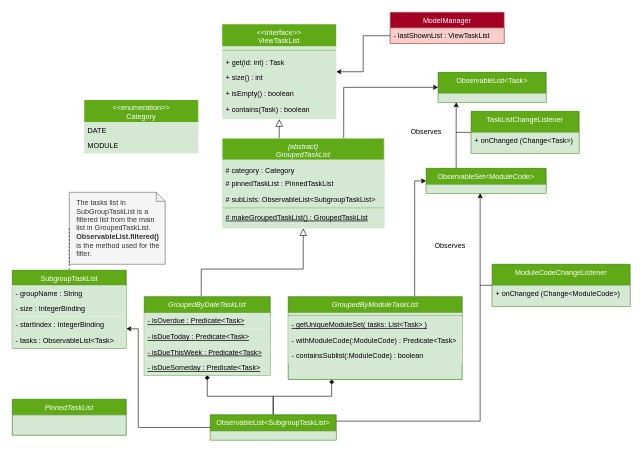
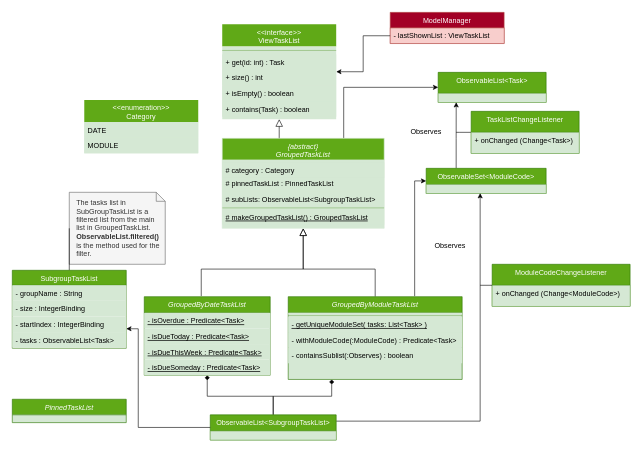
  <mxCell id="0" />
  <mxCell id="1" parent="0" />
  <mxCell id="2" value="" style="endArrow=block;endSize=10;endFill=0;shadow=0;strokeWidth=1;rounded=0;edgeStyle=elbowEdgeStyle;elbow=vertical;entryX=0.5;entryY=1;entryDx=0;entryDy=0;" edge="1" parent="1" target="10"><mxGeometry width="160" relative="1" as="geometry"><mxPoint x="465" y="231" as="sourcePoint" /><mxPoint x="467" y="190" as="targetPoint" /></mxGeometry></mxCell>
+ <mxCell id="3" value="" style="endArrow=block;endSize=10;endFill=0;shadow=0;strokeWidth=1;rounded=0;edgeStyle=elbowEdgeStyle;elbow=vertical;exitX=0.5;exitY=0;exitDx=0;exitDy=0;entryX=0.5;entryY=1;entryDx=0;entryDy=0;" edge="1" parent="1" source="32" target="21"><mxGeometry width="160" relative="1" as="geometry"><mxPoint x="475" y="240" as="sourcePoint" /><mxPoint x="490" y="419" as="targetPoint" /><Array as="points"><mxPoint x="540" y="448" /><mxPoint x="470" y="448" /><mxPoint x="490" y="448" /></Array></mxGeometry></mxCell>
  <mxCell id="4" value="" style="endArrow=block;endSize=10;endFill=0;shadow=0;strokeWidth=1;rounded=0;edgeStyle=elbowEdgeStyle;elbow=vertical;exitX=0.5;exitY=0;exitDx=0;exitDy=0;entryX=0.5;entryY=1;entryDx=0;entryDy=0;" edge="1" parent="1" target="21"><mxGeometry width="160" relative="1" as="geometry"><mxPoint x="335" y="493" as="sourcePoint" /><mxPoint x="465" y="403" as="targetPoint" /><Array as="points"><mxPoint x="400" y="448" /><mxPoint x="460" y="448" /><mxPoint x="440" y="448" /><mxPoint x="450" y="448" /></Array></mxGeometry></mxCell>
  <mxCell id="5" value="ModelManager" style="swimlane;fontStyle=0;align=center;verticalAlign=middle;childLayout=stackLayout;horizontal=1;startSize=26;horizontalStack=0;resizeParent=1;resizeLast=0;collapsible=1;marginBottom=0;rounded=0;shadow=0;strokeWidth=1;labelBackgroundColor=none;fillColor=#A20025;strokeColor=#b85450;fontFamily=Helvetica;fontColor=#FFFFFF;" vertex="1" parent="1"><mxGeometry x="650" y="20" width="190" height="52" as="geometry"><mxRectangle x="508" y="120" width="160" height="26" as="alternateBounds" /></mxGeometry></mxCell>
  <mxCell id="6" value="- lastShownList : ViewTaskList" style="text;align=left;verticalAlign=top;spacingLeft=4;spacingRight=4;overflow=hidden;rotatable=0;points=[[0,0.5],[1,0.5]];portConstraint=eastwest;fillColor=#f8cecc;strokeColor=#b85450;" vertex="1" parent="5"><mxGeometry y="26" width="190" height="26" as="geometry" /></mxCell>
  <mxCell id="7" style="edgeStyle=orthogonalEdgeStyle;rounded=0;orthogonalLoop=1;jettySize=auto;html=1;exitX=0.5;exitY=0;exitDx=0;exitDy=0;entryX=0.5;entryY=1;entryDx=0;entryDy=0;endArrow=diamond;endFill=1;" edge="1" parent="1" source="52" target="26"><mxGeometry relative="1" as="geometry"><Array as="points"><mxPoint x="455" y="660" /><mxPoint x="345" y="660" /></Array></mxGeometry></mxCell>
  <mxCell id="8" style="edgeStyle=orthogonalEdgeStyle;rounded=0;orthogonalLoop=1;jettySize=auto;html=1;exitX=0.5;exitY=0;exitDx=0;exitDy=0;entryX=0.25;entryY=1;entryDx=0;entryDy=0;endArrow=diamond;endFill=1;" edge="1" parent="1" source="52" target="32"><mxGeometry relative="1" as="geometry"><Array as="points"><mxPoint x="455" y="660" /><mxPoint x="553" y="660" /></Array></mxGeometry></mxCell>
  <mxCell id="9" style="edgeStyle=orthogonalEdgeStyle;rounded=0;orthogonalLoop=1;jettySize=auto;html=1;exitX=0;exitY=0.75;exitDx=0;exitDy=0;endArrow=classic;endFill=1;" edge="1" parent="1" source="5" target="10"><mxGeometry relative="1" as="geometry" /></mxCell>
  <mxCell id="10" value="&lt;&lt;interface&gt;&gt;&#10;ViewTaskList&#10;" style="swimlane;fontStyle=0;align=center;verticalAlign=top;childLayout=stackLayout;horizontal=1;startSize=37;horizontalStack=0;resizeParent=1;resizeLast=0;collapsible=1;marginBottom=0;rounded=0;shadow=0;strokeWidth=1;fillColor=#60a917;strokeColor=none;swimlaneFillColor=#D5E8D4;fontColor=#ffffff;" vertex="1" parent="1"><mxGeometry x="370" y="40" width="190" height="158" as="geometry"><mxRectangle x="230" y="140" width="160" height="26" as="alternateBounds" /></mxGeometry></mxCell>
  <mxCell id="11" value="" style="line;html=1;strokeWidth=1;align=left;verticalAlign=middle;spacingTop=-1;spacingLeft=3;spacingRight=3;rotatable=0;labelPosition=right;points=[];portConstraint=eastwest;fillColor=#d5e8d4;strokeColor=#82b366;shadow=0;gradientColor=none;" vertex="1" parent="10"><mxGeometry y="37" width="190" height="13" as="geometry" /></mxCell>
  <mxCell id="12" value="+ get(id: int) : Task" style="text;align=left;verticalAlign=top;spacingLeft=4;spacingRight=4;overflow=hidden;rotatable=0;points=[[0,0.5],[1,0.5]];portConstraint=eastwest;fillColor=#d5e8d4;strokeColor=none;" vertex="1" parent="10"><mxGeometry y="50" width="190" height="26" as="geometry" /></mxCell>
  <mxCell id="13" value="+ size() : int" style="text;align=left;verticalAlign=top;spacingLeft=4;spacingRight=4;overflow=hidden;rotatable=0;points=[[0,0.5],[1,0.5]];portConstraint=eastwest;rounded=0;shadow=0;html=0;fillColor=#d5e8d4;strokeColor=none;" vertex="1" parent="10"><mxGeometry y="76" width="190" height="26" as="geometry" /></mxCell>
  <mxCell id="14" value="+ isEmpty() : boolean" style="text;align=left;verticalAlign=top;spacingLeft=4;spacingRight=4;overflow=hidden;rotatable=0;points=[[0,0.5],[1,0.5]];portConstraint=eastwest;fillColor=#d5e8d4;strokeColor=none;" vertex="1" parent="10"><mxGeometry y="102" width="190" height="26" as="geometry" /></mxCell>
  <mxCell id="15" value="+ contains(Task) : boolean" style="text;align=left;verticalAlign=top;spacingLeft=4;spacingRight=4;overflow=hidden;rotatable=0;points=[[0,0.5],[1,0.5]];portConstraint=eastwest;fillColor=#d5e8d4;strokeColor=none;" vertex="1" parent="10"><mxGeometry y="128" width="190" height="26" as="geometry" /></mxCell>
  <mxCell id="16" value="ObservableList&lt;Task&gt;" style="swimlane;fontStyle=0;align=center;verticalAlign=top;childLayout=stackLayout;horizontal=1;startSize=35;horizontalStack=0;resizeParent=1;resizeLast=0;collapsible=1;marginBottom=0;rounded=0;shadow=0;strokeWidth=1;fillColor=#60a917;strokeColor=#2D7600;fontColor=#ffffff;" vertex="1" parent="1"><mxGeometry x="730" y="120" width="180" height="50" as="geometry"><mxRectangle x="340" y="380" width="170" height="26" as="alternateBounds" /></mxGeometry></mxCell>
  <mxCell id="17" value="" style="text;align=left;verticalAlign=top;spacingLeft=4;spacingRight=4;overflow=hidden;rotatable=0;points=[[0,0.5],[1,0.5]];portConstraint=eastwest;fillColor=#d5e8d4;strokeColor=#82b366;" vertex="1" parent="16"><mxGeometry y="35" width="180" height="15" as="geometry" /></mxCell>
  <mxCell id="18" value="&lt;div&gt;The tasks list in SubGroupTaskList is a filtered list from the main list in GroupedTaskList.&lt;/div&gt;&lt;div&gt;&lt;b&gt;ObservableList.filtered()&lt;/b&gt; is the method used for the filter.&lt;br&gt;&lt;/div&gt;" style="shape=note;size=15;align=left;spacingLeft=10;html=1;whiteSpace=wrap;fillColor=#f5f5f5;strokeColor=#666666;fontColor=#333333;" vertex="1" parent="1"><mxGeometry x="115" y="320" width="160" height="120" as="geometry" /></mxCell>
- <mxCell id="19" value="" style="edgeStyle=none;endArrow=none;exitX=0;exitY=0.5;dashed=1;html=1;exitDx=0;exitDy=0;exitPerimeter=0;entryX=0.5;entryY=0;entryDx=0;entryDy=0;" edge="1" parent="1" source="18" target="65"><mxGeometry x="1" relative="1" as="geometry"><mxPoint x="-30" y="581" as="targetPoint" /></mxGeometry></mxCell>
+ <mxCell id="19" value="" style="edgeStyle=none;endArrow=none;exitX=0;exitY=0.5;dashed=0;html=1;exitDx=0;exitDy=0;exitPerimeter=0;entryX=0.5;entryY=0;entryDx=0;entryDy=0;" edge="1" parent="1" source="18" target="65"><mxGeometry x="1" relative="1" as="geometry"><mxPoint x="-30" y="581" as="targetPoint" /></mxGeometry></mxCell>
  <mxCell id="20" style="edgeStyle=orthogonalEdgeStyle;rounded=0;orthogonalLoop=1;jettySize=auto;html=1;exitX=0.75;exitY=0;exitDx=0;exitDy=0;entryX=0;entryY=0.5;entryDx=0;entryDy=0;" edge="1" parent="1" source="21" target="16"><mxGeometry relative="1" as="geometry" /></mxCell>
  <mxCell id="21" value="{abstract}&#10;GroupedTaskList&#10;" style="swimlane;fontStyle=2;align=center;verticalAlign=top;childLayout=stackLayout;horizontal=1;startSize=36;horizontalStack=0;resizeParent=1;resizeLast=0;collapsible=1;marginBottom=0;rounded=0;shadow=0;strokeWidth=1;fillColor=#60a917;strokeColor=#D5E8D4;fontColor=#ffffff;swimlaneFillColor=#D5E8D4;" vertex="1" parent="1"><mxGeometry x="370" y="230" width="270" height="150" as="geometry"><mxRectangle x="130" y="380" width="160" height="26" as="alternateBounds" /></mxGeometry></mxCell>
  <mxCell id="22" value="# tasks: ObservableList&lt;Task&gt;" style="text;align=left;verticalAlign=top;spacingLeft=4;spacingRight=4;overflow=hidden;rotatable=0;points=[[0,0.5],[1,0.5]];portConstraint=eastwest;rounded=0;shadow=0;html=0;fillColor=#d5e8d4;strokeColor=none;" vertex="1" parent="21"><mxGeometry y="36" width="270" height="26" as="geometry" /></mxCell>
  <mxCell id="23" value="# pinnedTaskList : PinnedTaskList" style="text;align=left;verticalAlign=top;spacingLeft=4;spacingRight=4;overflow=hidden;rotatable=0;points=[[0,0.5],[1,0.5]];portConstraint=eastwest;fillColor=#d5e8d4;strokeColor=none;" vertex="1" parent="21"><mxGeometry y="62" width="270" height="26" as="geometry" /></mxCell>
  <mxCell id="24" value="# subLists: ObservableList&lt;SubgroupTaskList&gt;" style="text;align=left;verticalAlign=top;spacingLeft=4;spacingRight=4;overflow=hidden;rotatable=0;points=[[0,0.5],[1,0.5]];portConstraint=eastwest;rounded=0;shadow=0;html=0;fillColor=#d5e8d4;strokeColor=none;" vertex="1" parent="21"><mxGeometry y="88" width="270" height="26" as="geometry" /></mxCell>
  <mxCell id="25" value="" style="line;html=1;strokeWidth=1;align=left;verticalAlign=middle;spacingTop=-1;spacingLeft=3;spacingRight=3;rotatable=0;labelPosition=right;points=[];portConstraint=eastwest;fillColor=#d5e8d4;strokeColor=#82b366;shadow=0;gradientColor=none;" vertex="1" parent="21"><mxGeometry y="114" width="270" height="4" as="geometry" /></mxCell>
  <mxCell id="26" value="GroupedByDateTaskList" style="swimlane;fontStyle=2;align=center;verticalAlign=top;childLayout=stackLayout;horizontal=1;startSize=27;horizontalStack=0;resizeParent=1;resizeLast=0;collapsible=1;marginBottom=0;rounded=0;shadow=0;strokeWidth=1;fillColor=#60a917;strokeColor=#2D7600;fontColor=#ffffff;" vertex="1" parent="1"><mxGeometry x="240" y="494" width="210" height="131" as="geometry"><mxRectangle x="130" y="380" width="160" height="26" as="alternateBounds" /></mxGeometry></mxCell>
  <mxCell id="27" value="- isOverdue : Predicate&lt;Task&gt; " style="text;align=left;verticalAlign=top;spacingLeft=4;spacingRight=4;overflow=hidden;rotatable=0;points=[[0,0.5],[1,0.5]];portConstraint=eastwest;fontStyle=4;fillColor=#d5e8d4;strokeColor=none;" vertex="1" parent="26"><mxGeometry y="27" width="210" height="26" as="geometry" /></mxCell>
  <mxCell id="28" value="- isDueToday : Predicate&lt;Task&gt;" style="text;align=left;verticalAlign=top;spacingLeft=4;spacingRight=4;overflow=hidden;rotatable=0;points=[[0,0.5],[1,0.5]];portConstraint=eastwest;rounded=0;shadow=0;html=0;fontStyle=4;fillColor=#d5e8d4;strokeColor=none;" vertex="1" parent="26"><mxGeometry y="53" width="210" height="26" as="geometry" /></mxCell>
  <mxCell id="29" value="- isDueThisWeek : Predicate&lt;Task&gt; " style="text;align=left;verticalAlign=top;spacingLeft=4;spacingRight=4;overflow=hidden;rotatable=0;points=[[0,0.5],[1,0.5]];portConstraint=eastwest;rounded=0;shadow=0;html=0;fontStyle=4;fillColor=#d5e8d4;strokeColor=none;" vertex="1" parent="26"><mxGeometry y="79" width="210" height="26" as="geometry" /></mxCell>
  <mxCell id="30" value="- isDueSomeday : Predicate&lt;Task&gt; " style="text;align=left;verticalAlign=top;spacingLeft=4;spacingRight=4;overflow=hidden;rotatable=0;points=[[0,0.5],[1,0.5]];portConstraint=eastwest;rounded=0;shadow=0;html=0;fontStyle=4;fillColor=#d5e8d4;strokeColor=none;" vertex="1" parent="26"><mxGeometry y="105" width="210" height="26" as="geometry" /></mxCell>
  <mxCell id="31" style="edgeStyle=orthogonalEdgeStyle;rounded=0;orthogonalLoop=1;jettySize=auto;html=1;exitX=0.727;exitY=-0.006;exitDx=0;exitDy=0;entryX=0;entryY=0.5;entryDx=0;entryDy=0;exitPerimeter=0;" edge="1" parent="1" source="32" target="41"><mxGeometry relative="1" as="geometry"><Array as="points"><mxPoint x="691" y="301" /></Array></mxGeometry></mxCell>
  <mxCell id="32" value="GroupedByModuleTaskList" style="swimlane;fontStyle=2;align=center;verticalAlign=top;childLayout=stackLayout;horizontal=1;startSize=27;horizontalStack=0;resizeParent=1;resizeLast=0;collapsible=1;marginBottom=0;rounded=0;shadow=0;strokeWidth=1;fillColor=#60a917;strokeColor=#2D7600;swimlaneFillColor=#D5E8D4;fontColor=#ffffff;" vertex="1" parent="1"><mxGeometry x="480" y="494" width="290" height="138" as="geometry"><mxRectangle x="130" y="380" width="160" height="26" as="alternateBounds" /></mxGeometry></mxCell>
  <mxCell id="33" value="" style="text;align=left;verticalAlign=top;spacingLeft=4;spacingRight=4;overflow=hidden;rotatable=0;points=[[0,0.5],[1,0.5]];portConstraint=eastwest;rounded=0;shadow=0;html=0;fillColor=#d5e8d4;strokeColor=none;" vertex="1" parent="32"><mxGeometry y="27" width="290" height="3" as="geometry" /></mxCell>
  <mxCell id="34" value="" style="line;html=1;strokeWidth=1;align=left;verticalAlign=middle;spacingTop=-1;spacingLeft=3;spacingRight=3;rotatable=0;labelPosition=right;points=[];portConstraint=eastwest;fillColor=#ffffff;strokeColor=#82b366;" vertex="1" parent="32"><mxGeometry y="30" width="290" height="3" as="geometry" /></mxCell>
  <mxCell id="35" value="- getUniqueModuleSet( tasks: List&lt;Task&gt; )" style="text;align=left;verticalAlign=top;spacingLeft=4;spacingRight=4;overflow=hidden;rotatable=0;points=[[0,0.5],[1,0.5]];portConstraint=eastwest;fontStyle=4;fillColor=#d5e8d4;strokeColor=none;" vertex="1" parent="32"><mxGeometry y="33" width="290" height="26" as="geometry" /></mxCell>
  <mxCell id="36" value="- withModuleCode(:ModuleCode) : Predicate&lt;Task&gt;" style="text;align=left;verticalAlign=top;spacingLeft=4;spacingRight=4;overflow=hidden;rotatable=0;points=[[0,0.5],[1,0.5]];portConstraint=eastwest;fillColor=#d5e8d4;strokeColor=none;" vertex="1" parent="32"><mxGeometry y="59" width="290" height="26" as="geometry" /></mxCell>
- <mxCell id="37" value="- containsSublist(:ModuleCode) : boolean" style="text;align=left;verticalAlign=top;spacingLeft=4;spacingRight=4;overflow=hidden;rotatable=0;points=[[0,0.5],[1,0.5]];portConstraint=eastwest;fillColor=#d5e8d4;strokeColor=none;" vertex="1" parent="32"><mxGeometry y="85" width="290" height="26" as="geometry" /></mxCell>
+ <mxCell id="37" value="- containsSublist(:Observes) : boolean" style="text;align=left;verticalAlign=top;spacingLeft=4;spacingRight=4;overflow=hidden;rotatable=0;points=[[0,0.5],[1,0.5]];portConstraint=eastwest;fillColor=#d5e8d4;strokeColor=none;" vertex="1" parent="32"><mxGeometry y="85" width="290" height="26" as="geometry" /></mxCell>
  <mxCell id="38" value="# makeGroupedTaskList() : GroupedTaskList" style="text;align=left;verticalAlign=top;spacingLeft=4;spacingRight=4;overflow=hidden;rotatable=0;points=[[0,0.5],[1,0.5]];portConstraint=eastwest;fontStyle=4;fillColor=#d5e8d4;strokeColor=none;gradientColor=none;" vertex="1" parent="1"><mxGeometry x="370" y="348" width="270" height="26" as="geometry" /></mxCell>
  <mxCell id="39" value="# category : Category" style="text;align=left;verticalAlign=top;spacingLeft=4;spacingRight=4;overflow=hidden;rotatable=0;points=[[0,0.5],[1,0.5]];portConstraint=eastwest;fillColor=#d5e8d4;strokeColor=none;" vertex="1" parent="1"><mxGeometry x="370" y="270" width="270" height="26" as="geometry" /></mxCell>
  <mxCell id="40" style="edgeStyle=orthogonalEdgeStyle;rounded=0;orthogonalLoop=1;jettySize=auto;html=1;exitX=0.25;exitY=0;exitDx=0;exitDy=0;entryX=0.167;entryY=0.989;entryDx=0;entryDy=0;entryPerimeter=0;" edge="1" parent="1" source="41" target="17"><mxGeometry relative="1" as="geometry"><Array as="points"><mxPoint x="760" y="230" /><mxPoint x="760" y="230" /></Array></mxGeometry></mxCell>
  <mxCell id="41" value="ObservableSet&lt;ModuleCode&gt;" style="swimlane;fontStyle=0;align=center;verticalAlign=top;childLayout=stackLayout;horizontal=1;startSize=27;horizontalStack=0;resizeParent=1;resizeLast=0;collapsible=1;marginBottom=0;rounded=0;shadow=0;strokeWidth=1;fillColor=#60a917;strokeColor=#2D7600;fontColor=#ffffff;" vertex="1" parent="1"><mxGeometry x="710" y="280" width="200" height="42" as="geometry"><mxRectangle x="340" y="380" width="170" height="26" as="alternateBounds" /></mxGeometry></mxCell>
  <mxCell id="42" value="" style="text;align=left;verticalAlign=top;spacingLeft=4;spacingRight=4;overflow=hidden;rotatable=0;points=[[0,0.5],[1,0.5]];portConstraint=eastwest;fillColor=#d5e8d4;strokeColor=#82b366;" vertex="1" parent="41"><mxGeometry y="27" width="200" height="15" as="geometry" /></mxCell>
  <mxCell id="43" value="" style="edgeStyle=orthogonalEdgeStyle;rounded=0;orthogonalLoop=1;jettySize=auto;html=1;endArrow=none;endFill=0;" edge="1" parent="1" source="44"><mxGeometry relative="1" as="geometry"><mxPoint x="760" y="220" as="targetPoint" /></mxGeometry></mxCell>
  <mxCell id="44" value="TaskListChangeListener" style="swimlane;fontStyle=0;align=center;verticalAlign=top;childLayout=stackLayout;horizontal=1;startSize=35;horizontalStack=0;resizeParent=1;resizeLast=0;collapsible=1;marginBottom=0;rounded=0;shadow=0;strokeWidth=1;fillColor=#60a917;strokeColor=#2D7600;fontColor=#ffffff;" vertex="1" parent="1"><mxGeometry x="785" y="185" width="180" height="70" as="geometry"><mxRectangle x="340" y="380" width="170" height="26" as="alternateBounds" /></mxGeometry></mxCell>
  <mxCell id="45" value="+ onChanged (Change&lt;Task&gt;)" style="text;align=left;verticalAlign=top;spacingLeft=4;spacingRight=4;overflow=hidden;rotatable=0;points=[[0,0.5],[1,0.5]];portConstraint=eastwest;fillColor=#d5e8d4;strokeColor=#82b366;" vertex="1" parent="44"><mxGeometry y="35" width="180" height="35" as="geometry" /></mxCell>
  <mxCell id="46" value="" style="group" vertex="1" connectable="0" parent="1"><mxGeometry x="690" y="210" width="68" height="20" as="geometry" /></mxCell>
  <mxCell id="47" value="" style="shape=image;html=1;verticalAlign=top;verticalLabelPosition=bottom;labelBackgroundColor=#ffffff;imageAspect=0;aspect=fixed;image=https://cdn4.iconfinder.com/data/icons/ionicons/512/icon-arrow-right-b-128.png;rounded=1;shadow=0;fillColor=#000099;rotation=-90;" vertex="1" parent="46"><mxGeometry x="48" width="20" height="20" as="geometry" /></mxCell>
  <mxCell id="48" value="Observes" style="text;html=1;strokeColor=none;fillColor=none;align=center;verticalAlign=middle;whiteSpace=wrap;rounded=0;shadow=0;" vertex="1" parent="46"><mxGeometry width="40" height="20" as="geometry" /></mxCell>
  <mxCell id="49" style="edgeStyle=orthogonalEdgeStyle;rounded=0;orthogonalLoop=1;jettySize=auto;html=1;exitX=1;exitY=0.25;exitDx=0;exitDy=0;startArrow=none;startFill=0;endArrow=classic;endFill=1;entryX=0.45;entryY=0.963;entryDx=0;entryDy=0;entryPerimeter=0;" edge="1" parent="1" source="52" target="42"><mxGeometry relative="1" as="geometry"><mxPoint x="820" y="340" as="targetPoint" /><Array as="points"><mxPoint x="800" y="701" /></Array></mxGeometry></mxCell>
  <mxCell id="50" value="ModuleCodeChangeListener" style="swimlane;fontStyle=0;align=center;verticalAlign=top;childLayout=stackLayout;horizontal=1;startSize=35;horizontalStack=0;resizeParent=1;resizeLast=0;collapsible=1;marginBottom=0;rounded=0;shadow=0;strokeWidth=1;fillColor=#60a917;strokeColor=#2D7600;fontColor=#ffffff;" vertex="1" parent="1"><mxGeometry x="820" y="440" width="230" height="70" as="geometry"><mxRectangle x="340" y="380" width="170" height="26" as="alternateBounds" /></mxGeometry></mxCell>
  <mxCell id="51" value="+ onChanged (Change&lt;ModuleCode&gt;)" style="text;align=left;verticalAlign=top;spacingLeft=4;spacingRight=4;overflow=hidden;rotatable=0;points=[[0,0.5],[1,0.5]];portConstraint=eastwest;fillColor=#d5e8d4;strokeColor=#82b366;" vertex="1" parent="50"><mxGeometry y="35" width="230" height="35" as="geometry" /></mxCell>
  <mxCell id="52" value="ObservableList&lt;SubgroupTaskList&gt;" style="swimlane;fontStyle=0;align=center;verticalAlign=top;childLayout=stackLayout;horizontal=1;startSize=27;horizontalStack=0;resizeParent=1;resizeLast=0;collapsible=1;marginBottom=0;rounded=0;shadow=0;strokeWidth=1;fillColor=#60a917;strokeColor=#2D7600;fontColor=#ffffff;" vertex="1" parent="1"><mxGeometry x="350" y="691" width="210" height="42" as="geometry"><mxRectangle x="340" y="380" width="170" height="26" as="alternateBounds" /></mxGeometry></mxCell>
  <mxCell id="53" value="" style="text;align=left;verticalAlign=top;spacingLeft=4;spacingRight=4;overflow=hidden;rotatable=0;points=[[0,0.5],[1,0.5]];portConstraint=eastwest;fillColor=#d5e8d4;strokeColor=#82b366;" vertex="1" parent="52"><mxGeometry y="27" width="210" height="15" as="geometry" /></mxCell>
  <mxCell id="54" value="" style="group" vertex="1" connectable="0" parent="1"><mxGeometry x="361.42" y="665" width="89.576" height="20" as="geometry" /></mxCell>
  <mxCell id="55" value="" style="shape=image;html=1;verticalAlign=top;verticalLabelPosition=bottom;labelBackgroundColor=#ffffff;imageAspect=0;aspect=fixed;image=https://cdn4.iconfinder.com/data/icons/ionicons/512/icon-arrow-right-b-128.png;rounded=1;shadow=0;fillColor=#000099;rotation=-90;" vertex="1" parent="54"><mxGeometry x="72.354" y="1.39" width="17.222" height="17.222" as="geometry" /></mxCell>
  <mxCell id="56" style="edgeStyle=orthogonalEdgeStyle;rounded=0;orthogonalLoop=1;jettySize=auto;html=1;entryX=0;entryY=0.5;entryDx=0;entryDy=0;endArrow=none;endFill=0;startArrow=classic;startFill=1;exitX=1;exitY=0.75;exitDx=0;exitDy=0;" edge="1" parent="1" source="65" target="52"><mxGeometry relative="1" as="geometry"><mxPoint x="170" y="490" as="sourcePoint" /><Array as="points"><mxPoint x="230" y="548" /><mxPoint x="230" y="712" /></Array></mxGeometry></mxCell>
  <mxCell id="57" value="" style="edgeStyle=orthogonalEdgeStyle;rounded=0;orthogonalLoop=1;jettySize=auto;html=1;startArrow=none;startFill=0;endArrow=none;endFill=0;" edge="1" parent="1" source="50"><mxGeometry relative="1" as="geometry"><mxPoint x="800" y="475" as="targetPoint" /><Array as="points"><mxPoint x="820" y="475" /><mxPoint x="820" y="475" /></Array></mxGeometry></mxCell>
  <mxCell id="58" value="" style="group" vertex="1" connectable="0" parent="1"><mxGeometry x="730" y="400" width="68" height="20" as="geometry" /></mxCell>
  <mxCell id="59" value="" style="shape=image;html=1;verticalAlign=top;verticalLabelPosition=bottom;labelBackgroundColor=#ffffff;imageAspect=0;aspect=fixed;image=https://cdn4.iconfinder.com/data/icons/ionicons/512/icon-arrow-right-b-128.png;rounded=1;shadow=0;fillColor=#000099;rotation=-90;" vertex="1" parent="58"><mxGeometry x="48" width="20" height="20" as="geometry" /></mxCell>
  <mxCell id="60" value="Observes" style="text;html=1;strokeColor=none;fillColor=none;align=center;verticalAlign=middle;whiteSpace=wrap;rounded=0;shadow=0;" vertex="1" parent="58"><mxGeometry width="40" height="20" as="geometry" /></mxCell>
  <mxCell id="61" value="&lt;&lt;enumeration&gt;&gt;&#10;Category&#10;" style="swimlane;fontStyle=0;align=center;verticalAlign=top;childLayout=stackLayout;horizontal=1;startSize=37;horizontalStack=0;resizeParent=1;resizeLast=0;collapsible=1;marginBottom=0;rounded=0;shadow=0;strokeWidth=1;fillColor=#60a917;strokeColor=none;swimlaneFillColor=#D5E8D4;fontColor=#ffffff;" vertex="1" parent="1"><mxGeometry x="140" y="166" width="190" height="89" as="geometry"><mxRectangle x="230" y="140" width="160" height="26" as="alternateBounds" /></mxGeometry></mxCell>
  <mxCell id="62" value="DATE" style="text;align=left;verticalAlign=top;spacingLeft=4;spacingRight=4;overflow=hidden;rotatable=0;points=[[0,0.5],[1,0.5]];portConstraint=eastwest;fillColor=#d5e8d4;strokeColor=none;" vertex="1" parent="61"><mxGeometry y="37" width="190" height="26" as="geometry" /></mxCell>
  <mxCell id="63" value="MODULE" style="text;align=left;verticalAlign=top;spacingLeft=4;spacingRight=4;overflow=hidden;rotatable=0;points=[[0,0.5],[1,0.5]];portConstraint=eastwest;rounded=0;shadow=0;html=0;fillColor=#d5e8d4;strokeColor=none;" vertex="1" parent="61"><mxGeometry y="63" width="190" height="26" as="geometry" /></mxCell>
- <mxCell id="64" value="PinnedTaskList" style="swimlane;fontStyle=2;align=center;verticalAlign=middle;childLayout=stackLayout;horizontal=1;startSize=26;horizontalStack=0;resizeParent=1;resizeLast=0;collapsible=1;marginBottom=0;rounded=0;shadow=0;strokeWidth=1;fillColor=#60a917;strokeColor=#2D7600;fontColor=#ffffff;swimlaneFillColor=#D5E8D4;" vertex="1" parent="1"><mxGeometry x="20" y="665" width="190" height="60" as="geometry"><mxRectangle x="-135" y="819" width="160" height="19" as="alternateBounds" /></mxGeometry></mxCell>
+ <mxCell id="64" value="PinnedTaskList" style="swimlane;fontStyle=2;align=center;verticalAlign=middle;childLayout=stackLayout;horizontal=1;startSize=26;horizontalStack=0;resizeParent=1;resizeLast=0;collapsible=1;marginBottom=0;rounded=0;shadow=0;strokeWidth=1;fillColor=#60a917;strokeColor=#2D7600;fontColor=#ffffff;swimlaneFillColor=#D5E8D4;" vertex="1" parent="1"><mxGeometry y="665" width="190" height="39" as="geometry" x="20"><mxRectangle x="-135" y="819" width="160" height="19" as="alternateBounds" /></mxGeometry></mxCell>
  <mxCell id="65" value="SubgroupTaskList" style="swimlane;fontStyle=0;align=center;verticalAlign=top;childLayout=stackLayout;horizontal=1;startSize=25;horizontalStack=0;resizeParent=1;resizeLast=0;collapsible=1;marginBottom=0;rounded=0;shadow=0;strokeWidth=1;fillColor=#60a917;strokeColor=#2D7600;fontColor=#ffffff;" vertex="1" parent="1"><mxGeometry y="450" width="190" height="130" as="geometry" x="20"><mxRectangle x="230" y="140" width="160" height="26" as="alternateBounds" /></mxGeometry></mxCell>
  <mxCell id="66" value="- groupName : String " style="text;align=left;verticalAlign=top;spacingLeft=4;spacingRight=4;overflow=hidden;rotatable=0;points=[[0,0.5],[1,0.5]];portConstraint=eastwest;rounded=0;shadow=0;html=0;fillColor=#d5e8d4;strokeColor=none;" vertex="1" parent="65"><mxGeometry y="25" width="190" height="26" as="geometry" /></mxCell>
  <mxCell id="67" value="- size : IntegerBinding " style="text;align=left;verticalAlign=top;spacingLeft=4;spacingRight=4;overflow=hidden;rotatable=0;points=[[0,0.5],[1,0.5]];portConstraint=eastwest;fillColor=#d5e8d4;strokeColor=none;" vertex="1" parent="65"><mxGeometry y="51" width="190" height="26" as="geometry" /></mxCell>
  <mxCell id="68" value="- startIndex : IntegerBinding " style="text;align=left;verticalAlign=top;spacingLeft=4;spacingRight=4;overflow=hidden;rotatable=0;points=[[0,0.5],[1,0.5]];portConstraint=eastwest;fillColor=#d5e8d4;strokeColor=none;" vertex="1" parent="65"><mxGeometry y="77" width="190" height="26" as="geometry" /></mxCell>
  <mxCell id="69" value="-  tasks : ObservableList&lt;Task&gt;" style="text;align=left;verticalAlign=top;spacingLeft=4;spacingRight=4;overflow=hidden;rotatable=0;points=[[0,0.5],[1,0.5]];portConstraint=eastwest;fillColor=#d5e8d4;strokeColor=none;" vertex="1" parent="65"><mxGeometry y="103" width="190" height="26" as="geometry" /></mxCell>
